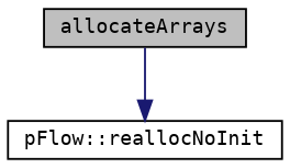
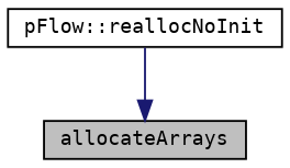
  digraph {
    rankdir=TB
    fontname="DejaVu Sans Mono"
    node [color=black fontname="DejaVu Sans Mono" fontsize=10 shape=record style=filled]
    n1 [fillcolor=grey75 fontcolor=black height=0.2 label=allocateArrays width=0.4]
    n2 [fillcolor=white height=0.2 label="pFlow::reallocNoInit" width=0.4]
-   n1 -> n2 [color=midnightblue fontname="DejaVu Sans Mono" fontsize=10 labelfontname=Helvetica labelfontsize=10 style=solid]
+   n2 -> n1 [color=midnightblue fontname="DejaVu Sans Mono" fontsize=10 labelfontname=Helvetica labelfontsize=10 style=solid]
  }
